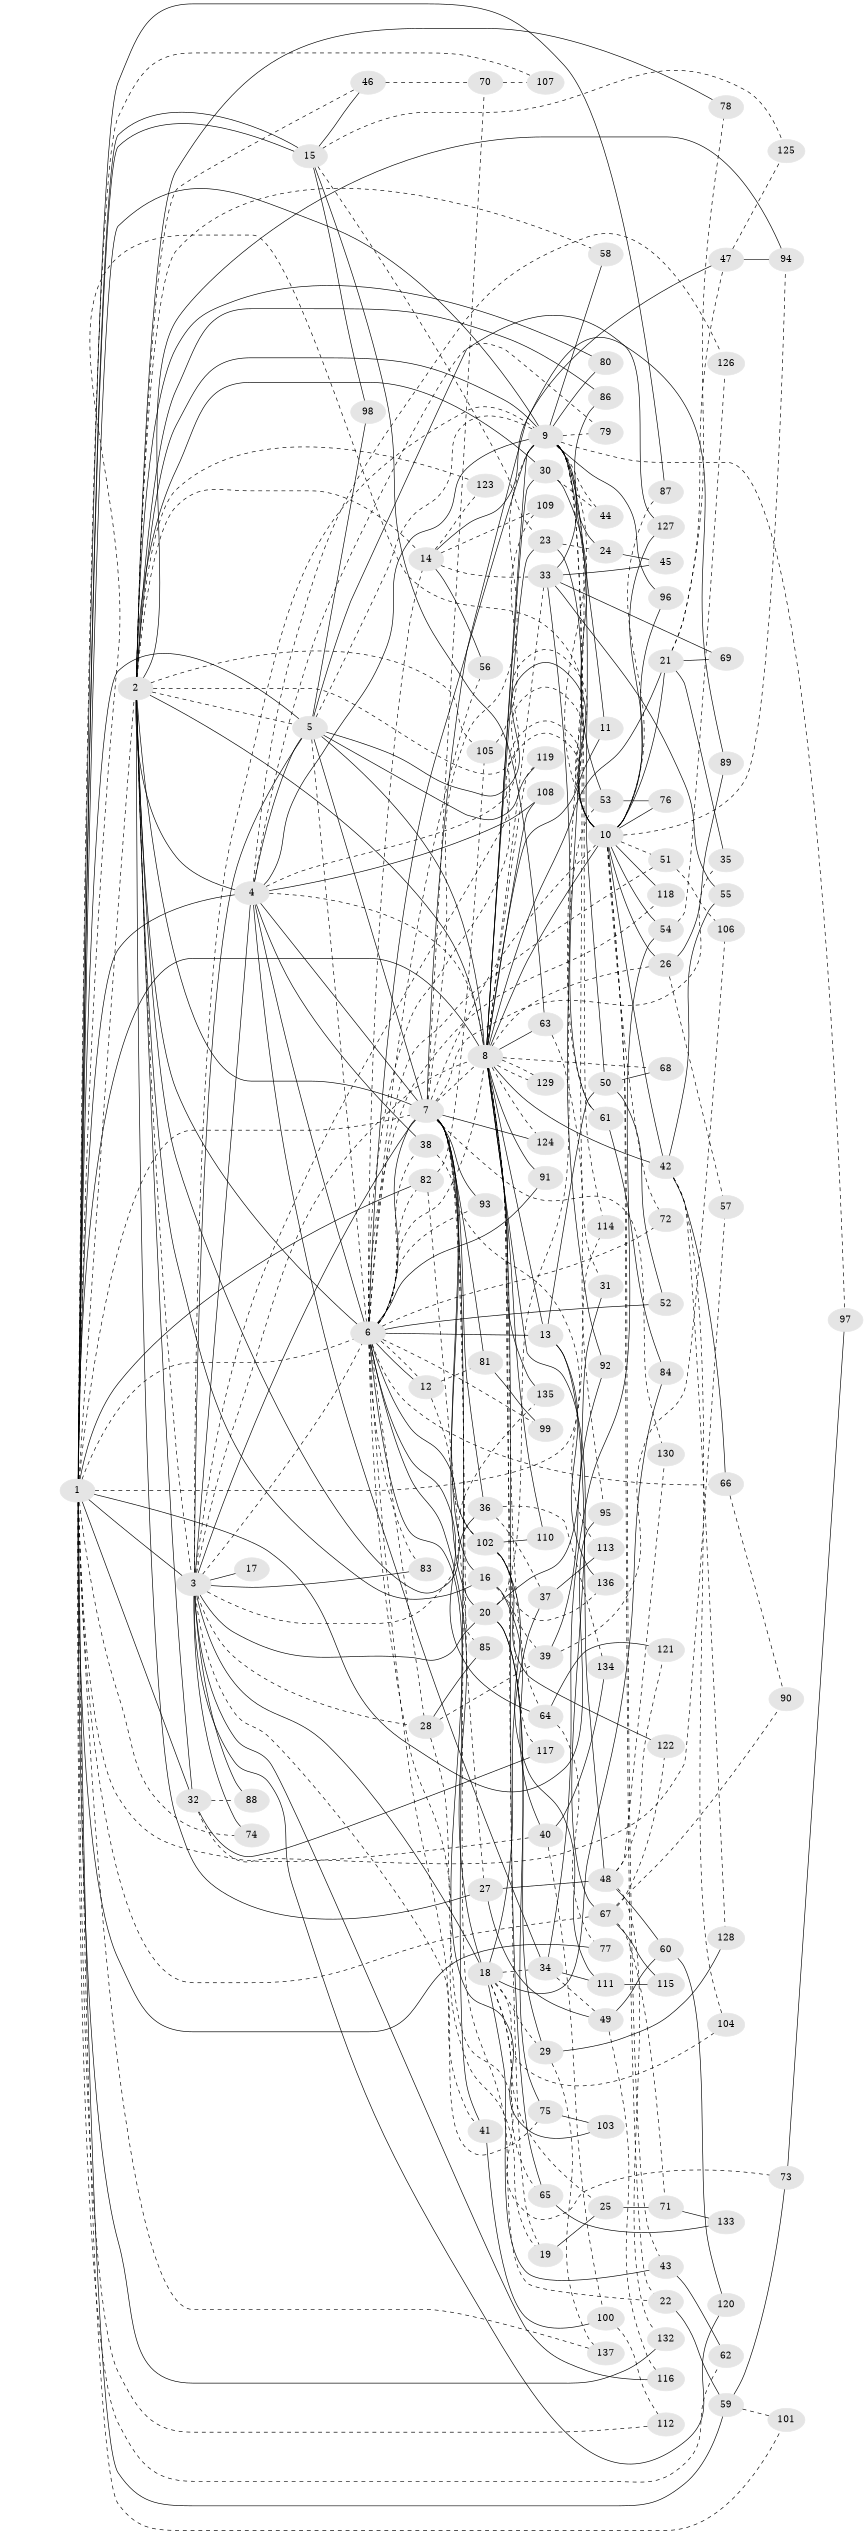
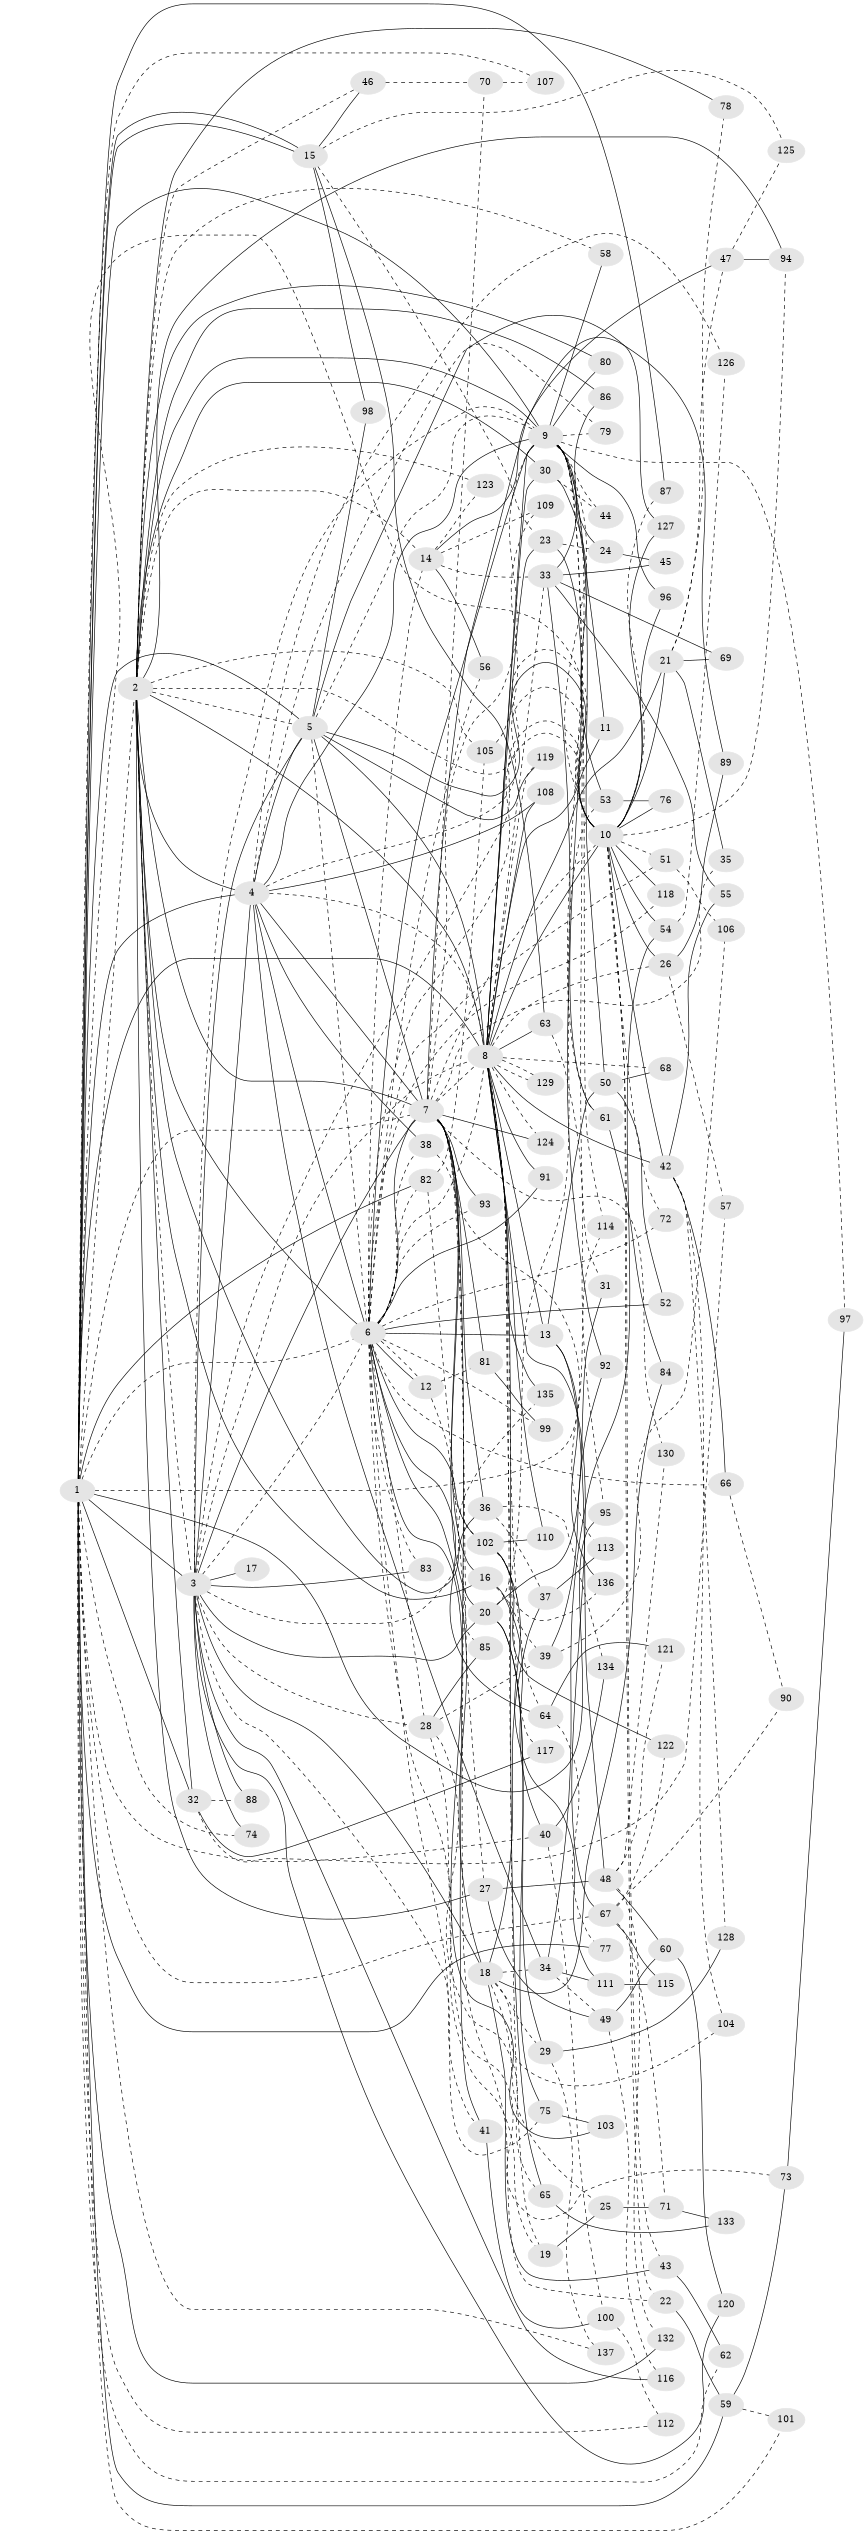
  graph {
    rankdir=LR
    node [color=gray90 style=filled]
    edge [style=solid]
    1
    2
    3
    4
    5
    6
    7
    8
    9
    10
    15
    32
    40
    59
    62
    67
    74
    77
    82
    87
    95
    101
    107
    112
    114
    132
    137
    14
    16
    27
    30
    36
    46
    58
    78
    80
    86
    94
    105
    123
    17
    18
    20
    28
    75
    83
    88
    116
    120
    135
    34
    38
    79
    108
    126
    98
    119
    127
    12
    13
    19
    41
    51
    52
    56
    64
    66
    72
    91
    93
    99
    102
    103
    118
    22
    35
    47
    70
    81
    124
    130
    11
    21
    23
    26
    33
    42
    63
    65
    68
    110
    117
    129
    24
    31
    44
    50
    61
    96
    97
    43
    54
    76
    125
    57
    134
    100
    73
    71
    90
    115
    122
    85
    89
    109
    39
    48
    49
    53
    37
    25
    29
    84
    104
    111
    113
    136
    106
    121
    69
    45
    55
    92
    128
    133
    60
    1 -- 2 [style=dashed]
    1 -- 3
    1 -- 4
    1 -- 5
    1 -- 6 [style=dashed]
    1 -- 7 [style=dashed]
    1 -- 8
    1 -- 9
    1 -- 10 [style=dashed]
    1 -- 15
    1 -- 15
    1 -- 32
    1 -- 40 [style=dashed]
    1 -- 59
    1 -- 62 [style=dashed]
    1 -- 67 [style=dashed]
    1 -- 74 [style=dashed]
    1 -- 77
    1 -- 82
    1 -- 87
    1 -- 95
    1 -- 101 [style=dashed]
    1 -- 107 [style=dashed]
    1 -- 112 [style=dashed]
    1 -- 114 [style=dashed]
    1 -- 132
    1 -- 137 [style=dashed]
    2 -- 3 [style=dashed]
    2 -- 4
    2 -- 5 [style=dashed]
    2 -- 6
    2 -- 7
    2 -- 8
    2 -- 9
    2 -- 10 [style=dashed]
    2 -- 32
    2 -- 14 [style=dashed]
    2 -- 16
    2 -- 27
    2 -- 30
    2 -- 36
    2 -- 46 [style=dashed]
    2 -- 58 [style=dashed]
    2 -- 78
    2 -- 80
    2 -- 86
    2 -- 94
    2 -- 105 [style=dashed]
    2 -- 123 [style=dashed]
    3 -- 4
    3 -- 5
    3 -- 6 [style=dashed]
    3 -- 7
    3 -- 8 [style=dashed]
    3 -- 9 [style=dashed]
    3 -- 10 [style=dashed]
    3 -- 74
    3 -- 17
    3 -- 18
    3 -- 20
    3 -- 28 [style=dashed]
    3 -- 75 [style=dashed]
    3 -- 83
    3 -- 88
    3 -- 116
    3 -- 120
    3 -- 135 [style=dashed]
    4 -- 5
    4 -- 6
    4 -- 7
    4 -- 8 [style=dashed]
    4 -- 9
    4 -- 10 [style=dashed]
    4 -- 34
    4 -- 38
    4 -- 79 [style=dashed]
    4 -- 108
    4 -- 126 [style=dashed]
    5 -- 6 [style=dashed]
    5 -- 7
    5 -- 8
    5 -- 9 [style=dashed]
    5 -- 10
    5 -- 98
    5 -- 119
    5 -- 127
    6 -- 7
    6 -- 8 [style=dashed]
    6 -- 9
    6 -- 10 [style=dashed]
    6 -- 82 [style=dashed]
    6 -- 14 [style=dashed]
    6 -- 18
    6 -- 28 [style=dashed]
    6 -- 83 [style=dashed]
    6 -- 38 [style=dashed]
    6 -- 12
    6 -- 12 [style=dashed]
    6 -- 13
    6 -- 19 [style=dashed]
    6 -- 41 [style=dashed]
    6 -- 51 [style=dashed]
    6 -- 52
    6 -- 56 [style=dashed]
    6 -- 64
    6 -- 66 [style=dashed]
    6 -- 72 [style=dashed]
    6 -- 91
    6 -- 93 [style=dashed]
    6 -- 99 [style=dashed]
    6 -- 102
    6 -- 103
    6 -- 118 [style=dashed]
    7 -- 8 [style=dashed]
    7 -- 9 [style=dashed]
    7 -- 10 [style=dashed]
    7 -- 16
    7 -- 27 [style=dashed]
    7 -- 36
    7 -- 20
    7 -- 41
    7 -- 93
    7 -- 22 [style=dashed]
    7 -- 35 [style=dashed]
    7 -- 47
    7 -- 70 [style=dashed]
    7 -- 81
    7 -- 124
    7 -- 130 [style=dashed]
    8 -- 9
    8 -- 10
    8 -- 67
    8 -- 30
    8 -- 135
    8 -- 108
    8 -- 119 [style=dashed]
    8 -- 13
    8 -- 19 [style=dashed]
    8 -- 64 [style=dashed]
    8 -- 91
    8 -- 124 [style=dashed]
    8 -- 11
    8 -- 21
    8 -- 23
    8 -- 26 [style=dashed]
    8 -- 33 [style=dashed]
    8 -- 42
    8 -- 63
    8 -- 65
    8 -- 68 [style=dashed]
    8 -- 110
    8 -- 117 [style=dashed]
    8 -- 129 [style=dashed]
    8 -- 129 [style=dashed]
    9 -- 10 [style=dashed]
    9 -- 114 [style=dashed]
    9 -- 58
    9 -- 80
    9 -- 79 [style=dashed]
    9 -- 11
    9 -- 24
    9 -- 31 [style=dashed]
    9 -- 44 [style=dashed]
    9 -- 50
    9 -- 61 [style=dashed]
    9 -- 96
    9 -- 97 [style=dashed]
    10 -- 87 [style=dashed]
    10 -- 94 [style=dashed]
    10 -- 127
    10 -- 51 [style=dashed]
    10 -- 72 [style=dashed]
    10 -- 118
    10 -- 22 [style=dashed]
    10 -- 21
    10 -- 26
    10 -- 42
    10 -- 96
    10 -- 43 [style=dashed]
    10 -- 54
    10 -- 76
    15 -- 46
    15 -- 98
    15 -- 23 [style=dashed]
    15 -- 63
    15 -- 125 [style=dashed]
    32 -- 88 [style=dashed]
    32 -- 117
    32 -- 57 [style=dashed]
    40 -- 134
    40 -- 100 [style=dashed]
    59 -- 101 [style=dashed]
    59 -- 73
    67 -- 71 [style=dashed]
    67 -- 90 [style=dashed]
    67 -- 115
    67 -- 122 [style=dashed]
    82 -- 105 [style=dashed]
    82 -- 85 [style=dashed]
    14 -- 123 [style=dashed]
    14 -- 56
    14 -- 33 [style=dashed]
    14 -- 89
    14 -- 109 [style=dashed]
    16 -- 40
    16 -- 39 [style=dashed]
    27 -- 48
    27 -- 49
    30 -- 44 [style=dashed]
    30 -- 53
    36 -- 134 [style=dashed]
    36 -- 37 [style=dashed]
    46 -- 70 [style=dashed]
    105 -- 109 [style=dashed]
    18 -- 34 [style=dashed]
    18 -- 43
    18 -- 37
    18 -- 25 [style=dashed]
    18 -- 29 [style=dashed]
    18 -- 84
    18 -- 104 [style=dashed]
    20 -- 75
    20 -- 31
    20 -- 53 [style=dashed]
    20 -- 29
-   18 -- 65 [style=dashed]
+   28 -- 65 [style=dashed]
    28 -- 73 [style=dashed]
    28 -- 85
    28 -- 39 [style=dashed]
    75 -- 103
    34 -- 54
    34 -- 49 [style=dashed]
    34 -- 111
    38 -- 113 [style=dashed]
    12 -- 102 [style=dashed]
    12 -- 81 [style=dashed]
    13 -- 50
    13 -- 48
    13 -- 136
    19 -- 25
    41 -- 100
    51 -- 106 [style=dashed]
    64 -- 77 [style=dashed]
    64 -- 121
    66 -- 90 [style=dashed]
    102 -- 110
    102 -- 122
    102 -- 111
    102 -- 136 [style=dashed]
    22 -- 59
    47 -- 94
    47 -- 125 [style=dashed]
    70 -- 107 [style=dashed]
    81 -- 99
    21 -- 78 [style=dashed]
    21 -- 35
    21 -- 47 [style=dashed]
    21 -- 69
    23 -- 24 [style=dashed]
    23 -- 61
    26 -- 57 [style=dashed]
    26 -- 89
    33 -- 86
    33 -- 69
    33 -- 45
    33 -- 55
    33 -- 92
    42 -- 66
    42 -- 104 [style=dashed]
    42 -- 55
    42 -- 128 [style=dashed]
    63 -- 95 [style=dashed]
    65 -- 133
    24 -- 45
    50 -- 52
    50 -- 68
    61 -- 84
    43 -- 62
    54 -- 126 [style=dashed]
    100 -- 112 [style=dashed]
    73 -- 97
    71 -- 133
    39 -- 106 [style=dashed]
    39 -- 92
    48 -- 132 [style=dashed]
    48 -- 130 [style=dashed]
    48 -- 121 [style=dashed]
    48 -- 60
    49 -- 116 [style=dashed]
    49 -- 60
    53 -- 76
    37 -- 113
    25 -- 71
    29 -- 137 [style=dashed]
    29 -- 128
    111 -- 115
    60 -- 120
  }
